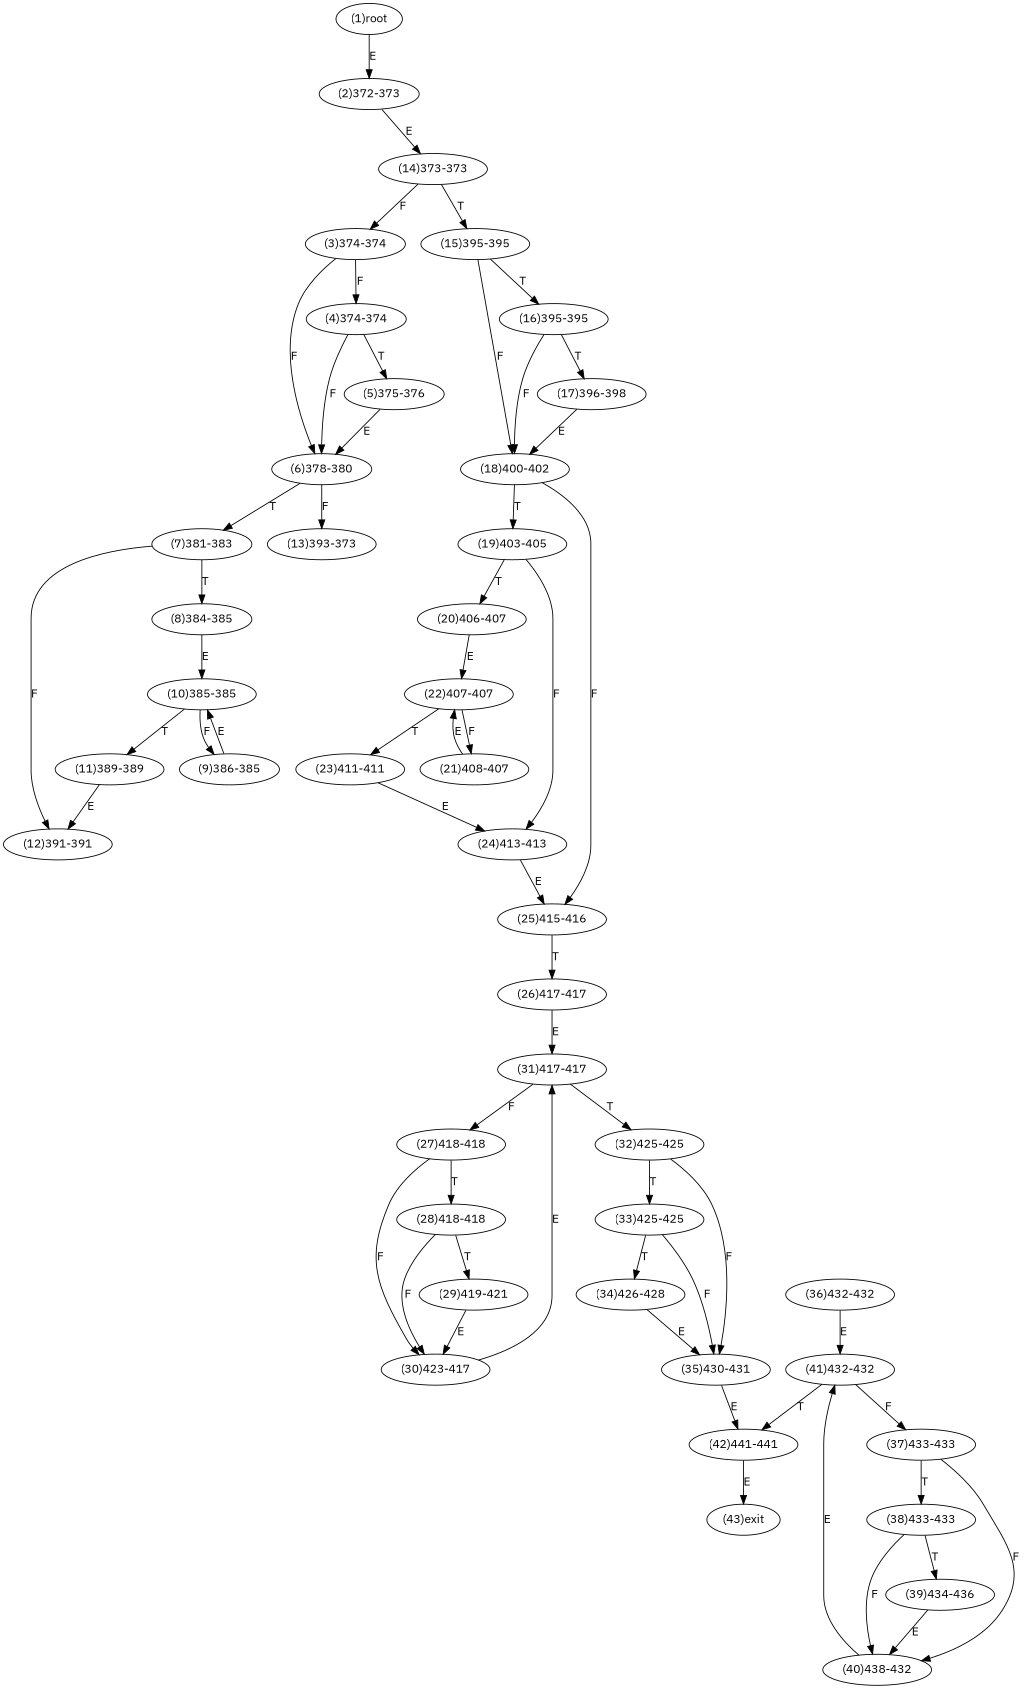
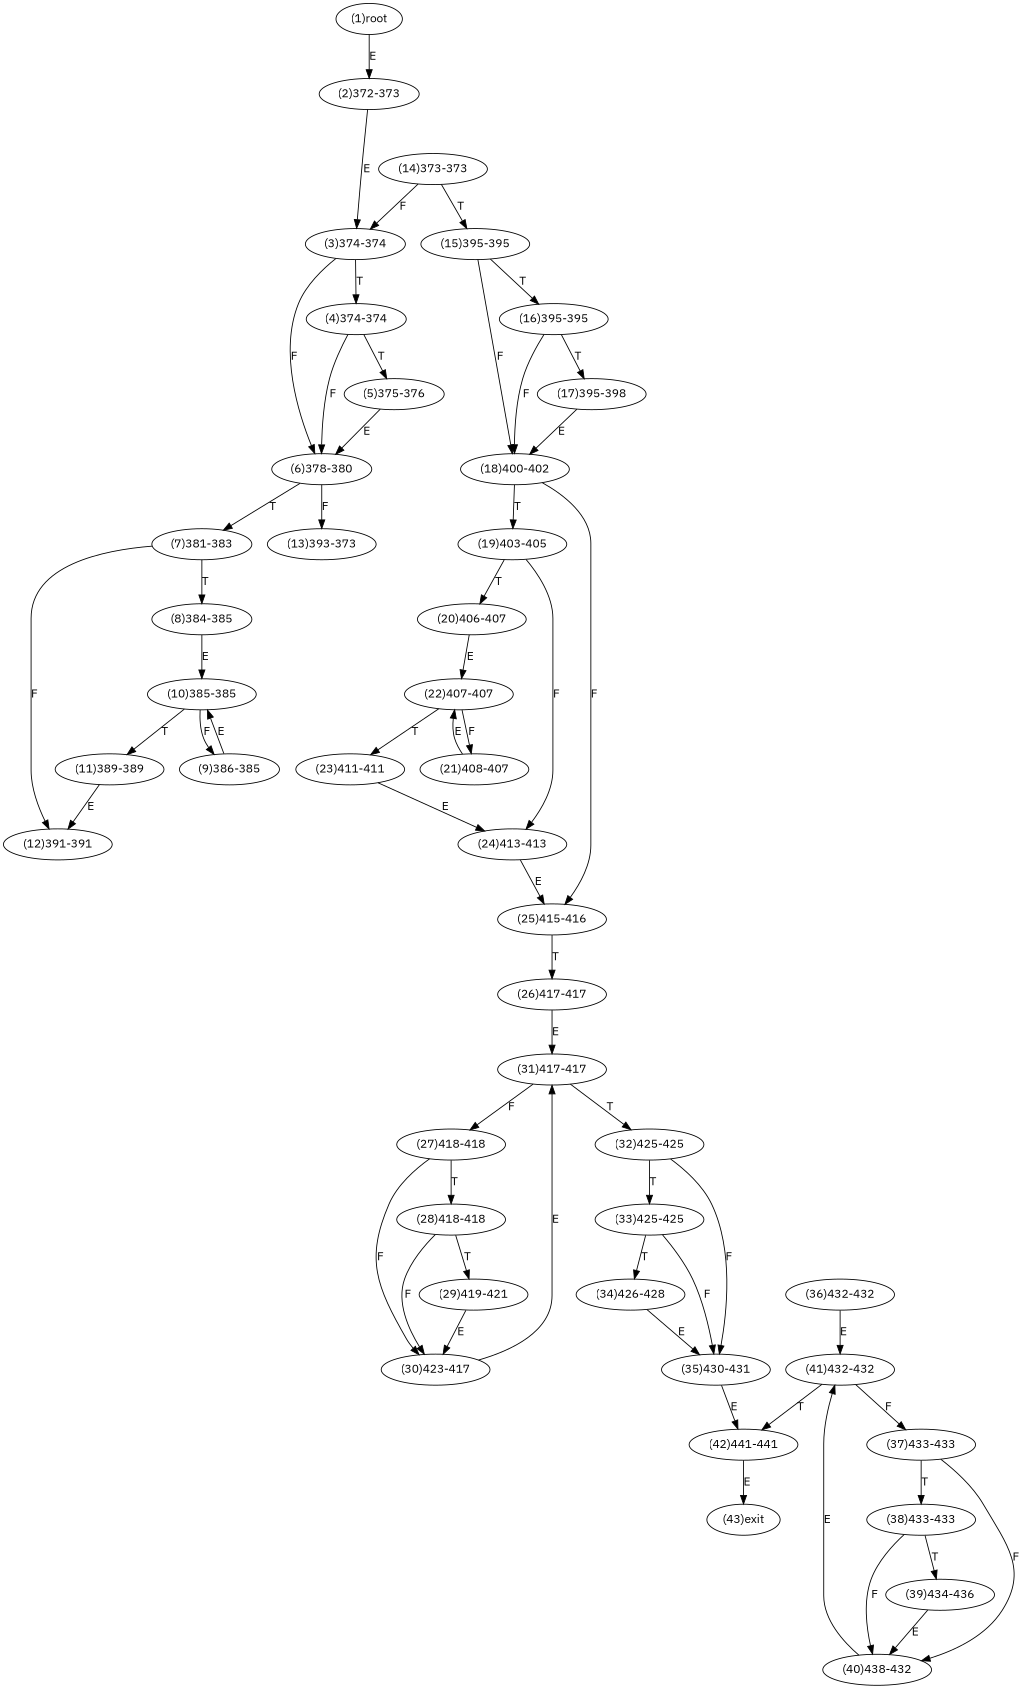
  digraph {
    fontname="IBM Plex Sans"
    node [fontname="IBM Plex Sans"]
    edge [fontname="IBM Plex Sans"]
    n1 [label="(1)root"]
    n2 [label="(2)372-373"]
    n3 [label="(14)373-373"]
    n4 [label="(3)374-374"]
    n5 [label="(15)395-395"]
    n6 [label="(4)374-374"]
    n7 [label="(6)378-380"]
    n8 [label="(5)375-376"]
    n9 [label="(7)381-383"]
    n10 [label="(13)393-373"]
    n11 [label="(8)384-385"]
    n12 [label="(12)391-391"]
    n13 [label="(10)385-385"]
    n14 [label="(9)386-385"]
    n15 [label="(11)389-389"]
    n16 [label="(16)395-395"]
    n17 [label="(18)400-402"]
-   n18 [label="(17)396-398"]
+   n18 [label="(17)395-398"]
    n19 [label="(19)403-405"]
    n20 [label="(25)415-416"]
    n21 [label="(20)406-407"]
    n22 [label="(24)413-413"]
    n23 [label="(22)407-407"]
    n24 [label="(26)417-417"]
    n25 [label="(21)408-407"]
    n26 [label="(23)411-411"]
    n27 [label="(31)417-417"]
    n28 [label="(36)432-432"]
    n29 [label="(41)432-432"]
    n30 [label="(27)418-418"]
    n31 [label="(28)418-418"]
    n32 [label="(30)423-417"]
    n33 [label="(29)419-421"]
    n34 [label="(32)425-425"]
    n35 [label="(35)430-431"]
    n36 [label="(33)425-425"]
    n37 [label="(34)426-428"]
    n38 [label="(42)441-441"]
    n39 [label="(43)exit"]
    n40 [label="(38)433-433"]
    n41 [label="(39)434-436"]
    n42 [label="(40)438-432"]
    n43 [label="(37)433-433"]
    n1 -> n2 [label=E]
-   n2 -> n3 [label=E]
+   n2 -> n4 [label=E]
    n3 -> n4 [label=F]
    n3 -> n5 [label=T]
-   n4 -> n6 [label=F]
+   n4 -> n6 [label=T]
    n4 -> n7 [label=F]
    n5 -> n16 [label=T]
    n5 -> n17 [label=F]
    n6 -> n7 [label=F]
    n6 -> n8 [label=T]
    n7 -> n9 [label=T]
    n7 -> n10 [label=F]
    n8 -> n7 [label=E]
    n9 -> n11 [label=T]
    n9 -> n12 [label=F]
    n11 -> n13 [label=E]
    n13 -> n14 [label=F]
    n13 -> n15 [label=T]
    n14 -> n13 [label=E]
    n15 -> n12 [label=E]
    n16 -> n17 [label=F]
    n16 -> n18 [label=T]
    n17 -> n19 [label=T]
    n17 -> n20 [label=F]
    n18 -> n17 [label=E]
    n19 -> n21 [label=T]
    n19 -> n22 [label=F]
    n20 -> n24 [label=T]
    n21 -> n23 [label=E]
    n22 -> n20 [label=E]
    n23 -> n25 [label=F]
    n23 -> n26 [label=T]
    n24 -> n27 [label=E]
    n25 -> n23 [label=E]
    n26 -> n22 [label=E]
    n27 -> n30 [label=F]
    n27 -> n34 [label=T]
    n28 -> n29 [label=E]
    n29 -> n38 [label=T]
    n29 -> n43 [label=F]
    n30 -> n31 [label=T]
    n30 -> n32 [label=F]
    n31 -> n32 [label=F]
    n31 -> n33 [label=T]
    n32 -> n27 [label=E]
    n33 -> n32 [label=E]
    n34 -> n35 [label=F]
    n34 -> n36 [label=T]
    n35 -> n38 [label=E]
    n36 -> n35 [label=F]
    n36 -> n37 [label=T]
    n37 -> n35 [label=E]
    n38 -> n39 [label=E]
    n40 -> n41 [label=T]
    n40 -> n42 [label=F]
    n41 -> n42 [label=E]
    n42 -> n29 [label=E]
    n43 -> n40 [label=T]
    n43 -> n42 [label=F]
  }
